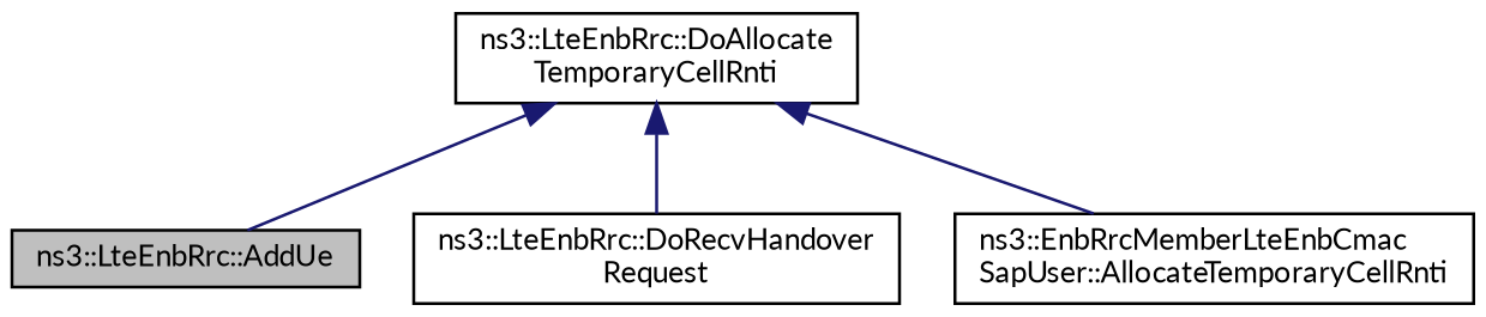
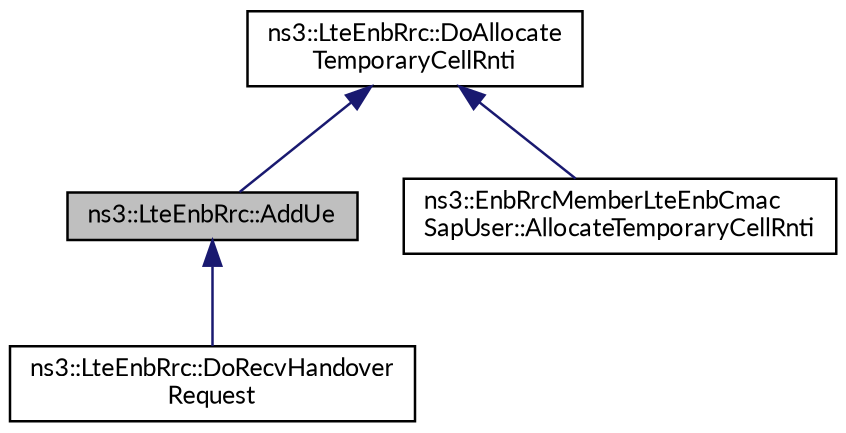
  digraph {
    fontname=Lato
    rankdir=TB
    node [color=black fillcolor=white fontname=Lato fontsize=10 shape=record style=filled]
    edge [color=midnightblue dir=back fontname=Lato fontsize=10 labelfontname=Helvetica labelfontsize=10 style=solid]
    n1 [fillcolor=grey75 fontcolor=black height=0.2 label="ns3::LteEnbRrc::AddUe" width=0.4]
    n2 [height=0.2 label="ns3::LteEnbRrc::DoRecvHandover\lRequest" width=0.4]
    n3 [height=0.2 label="ns3::LteEnbRrc::DoAllocate\lTemporaryCellRnti" width=0.4]
    n4 [height=0.2 label="ns3::EnbRrcMemberLteEnbCmac\lSapUser::AllocateTemporaryCellRnti" width=0.4]
-   n3 -> n2
+   n1 -> n2
    n3 -> n1
    n3 -> n4
  }
